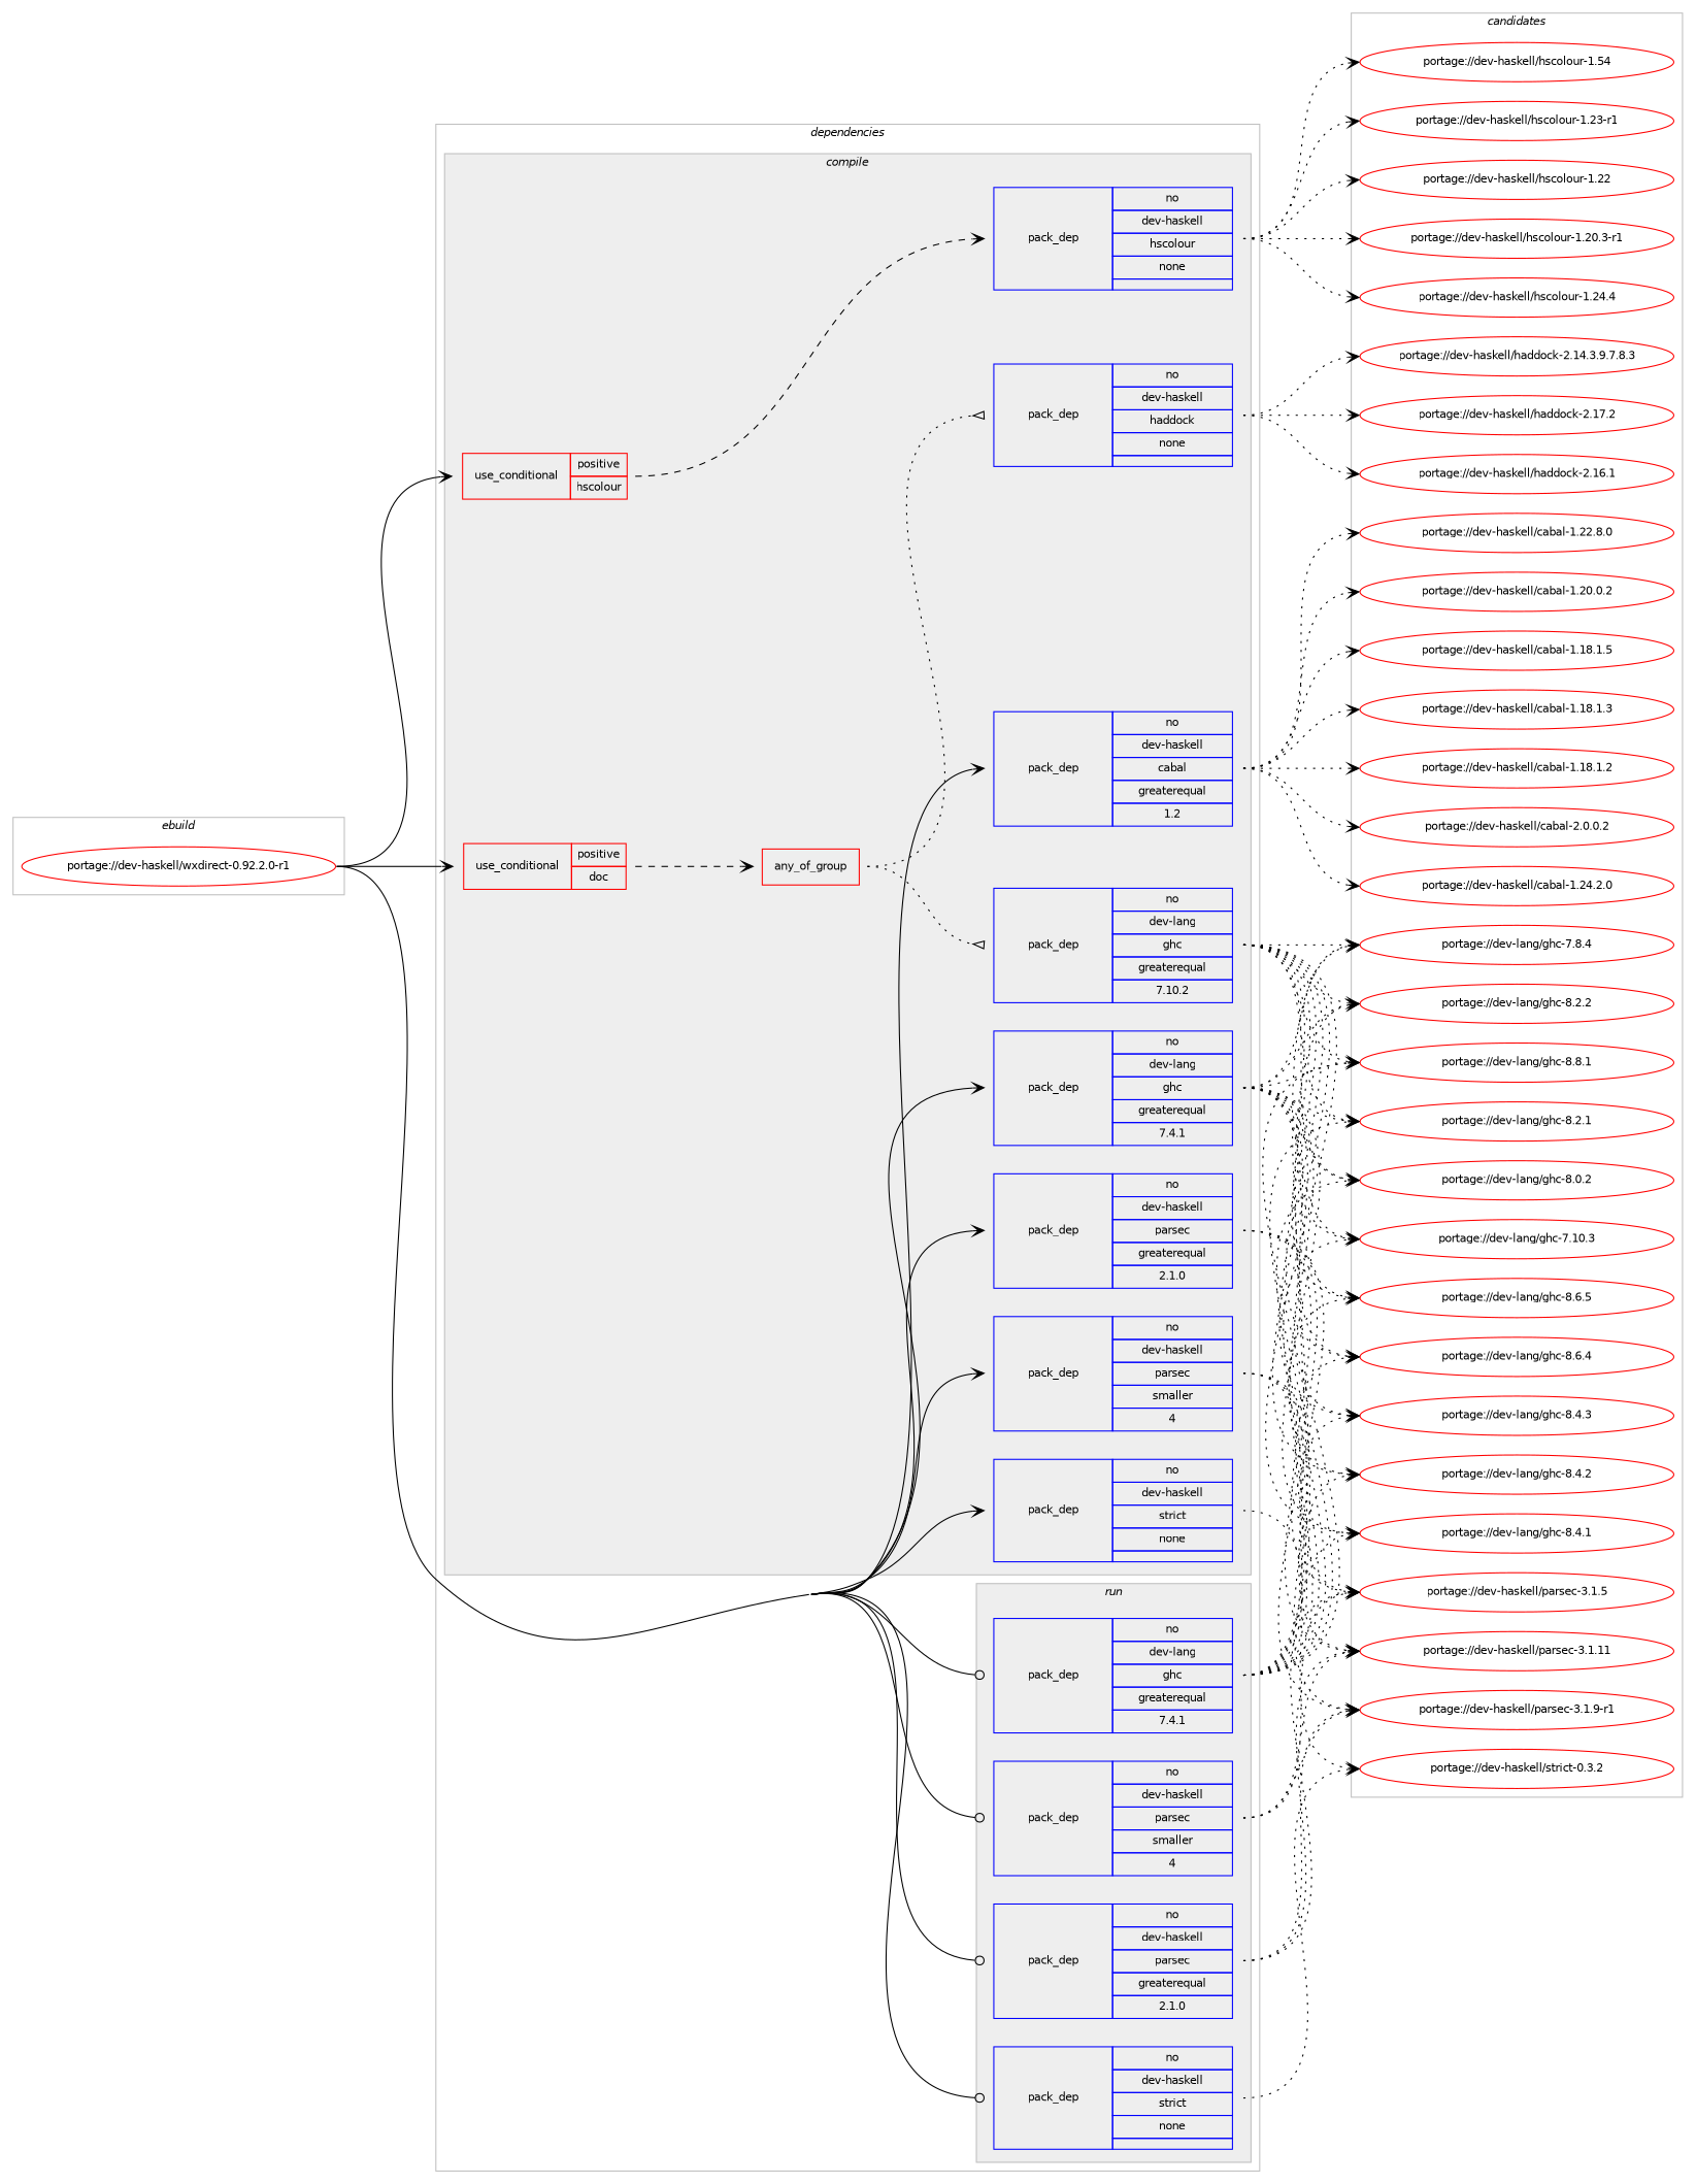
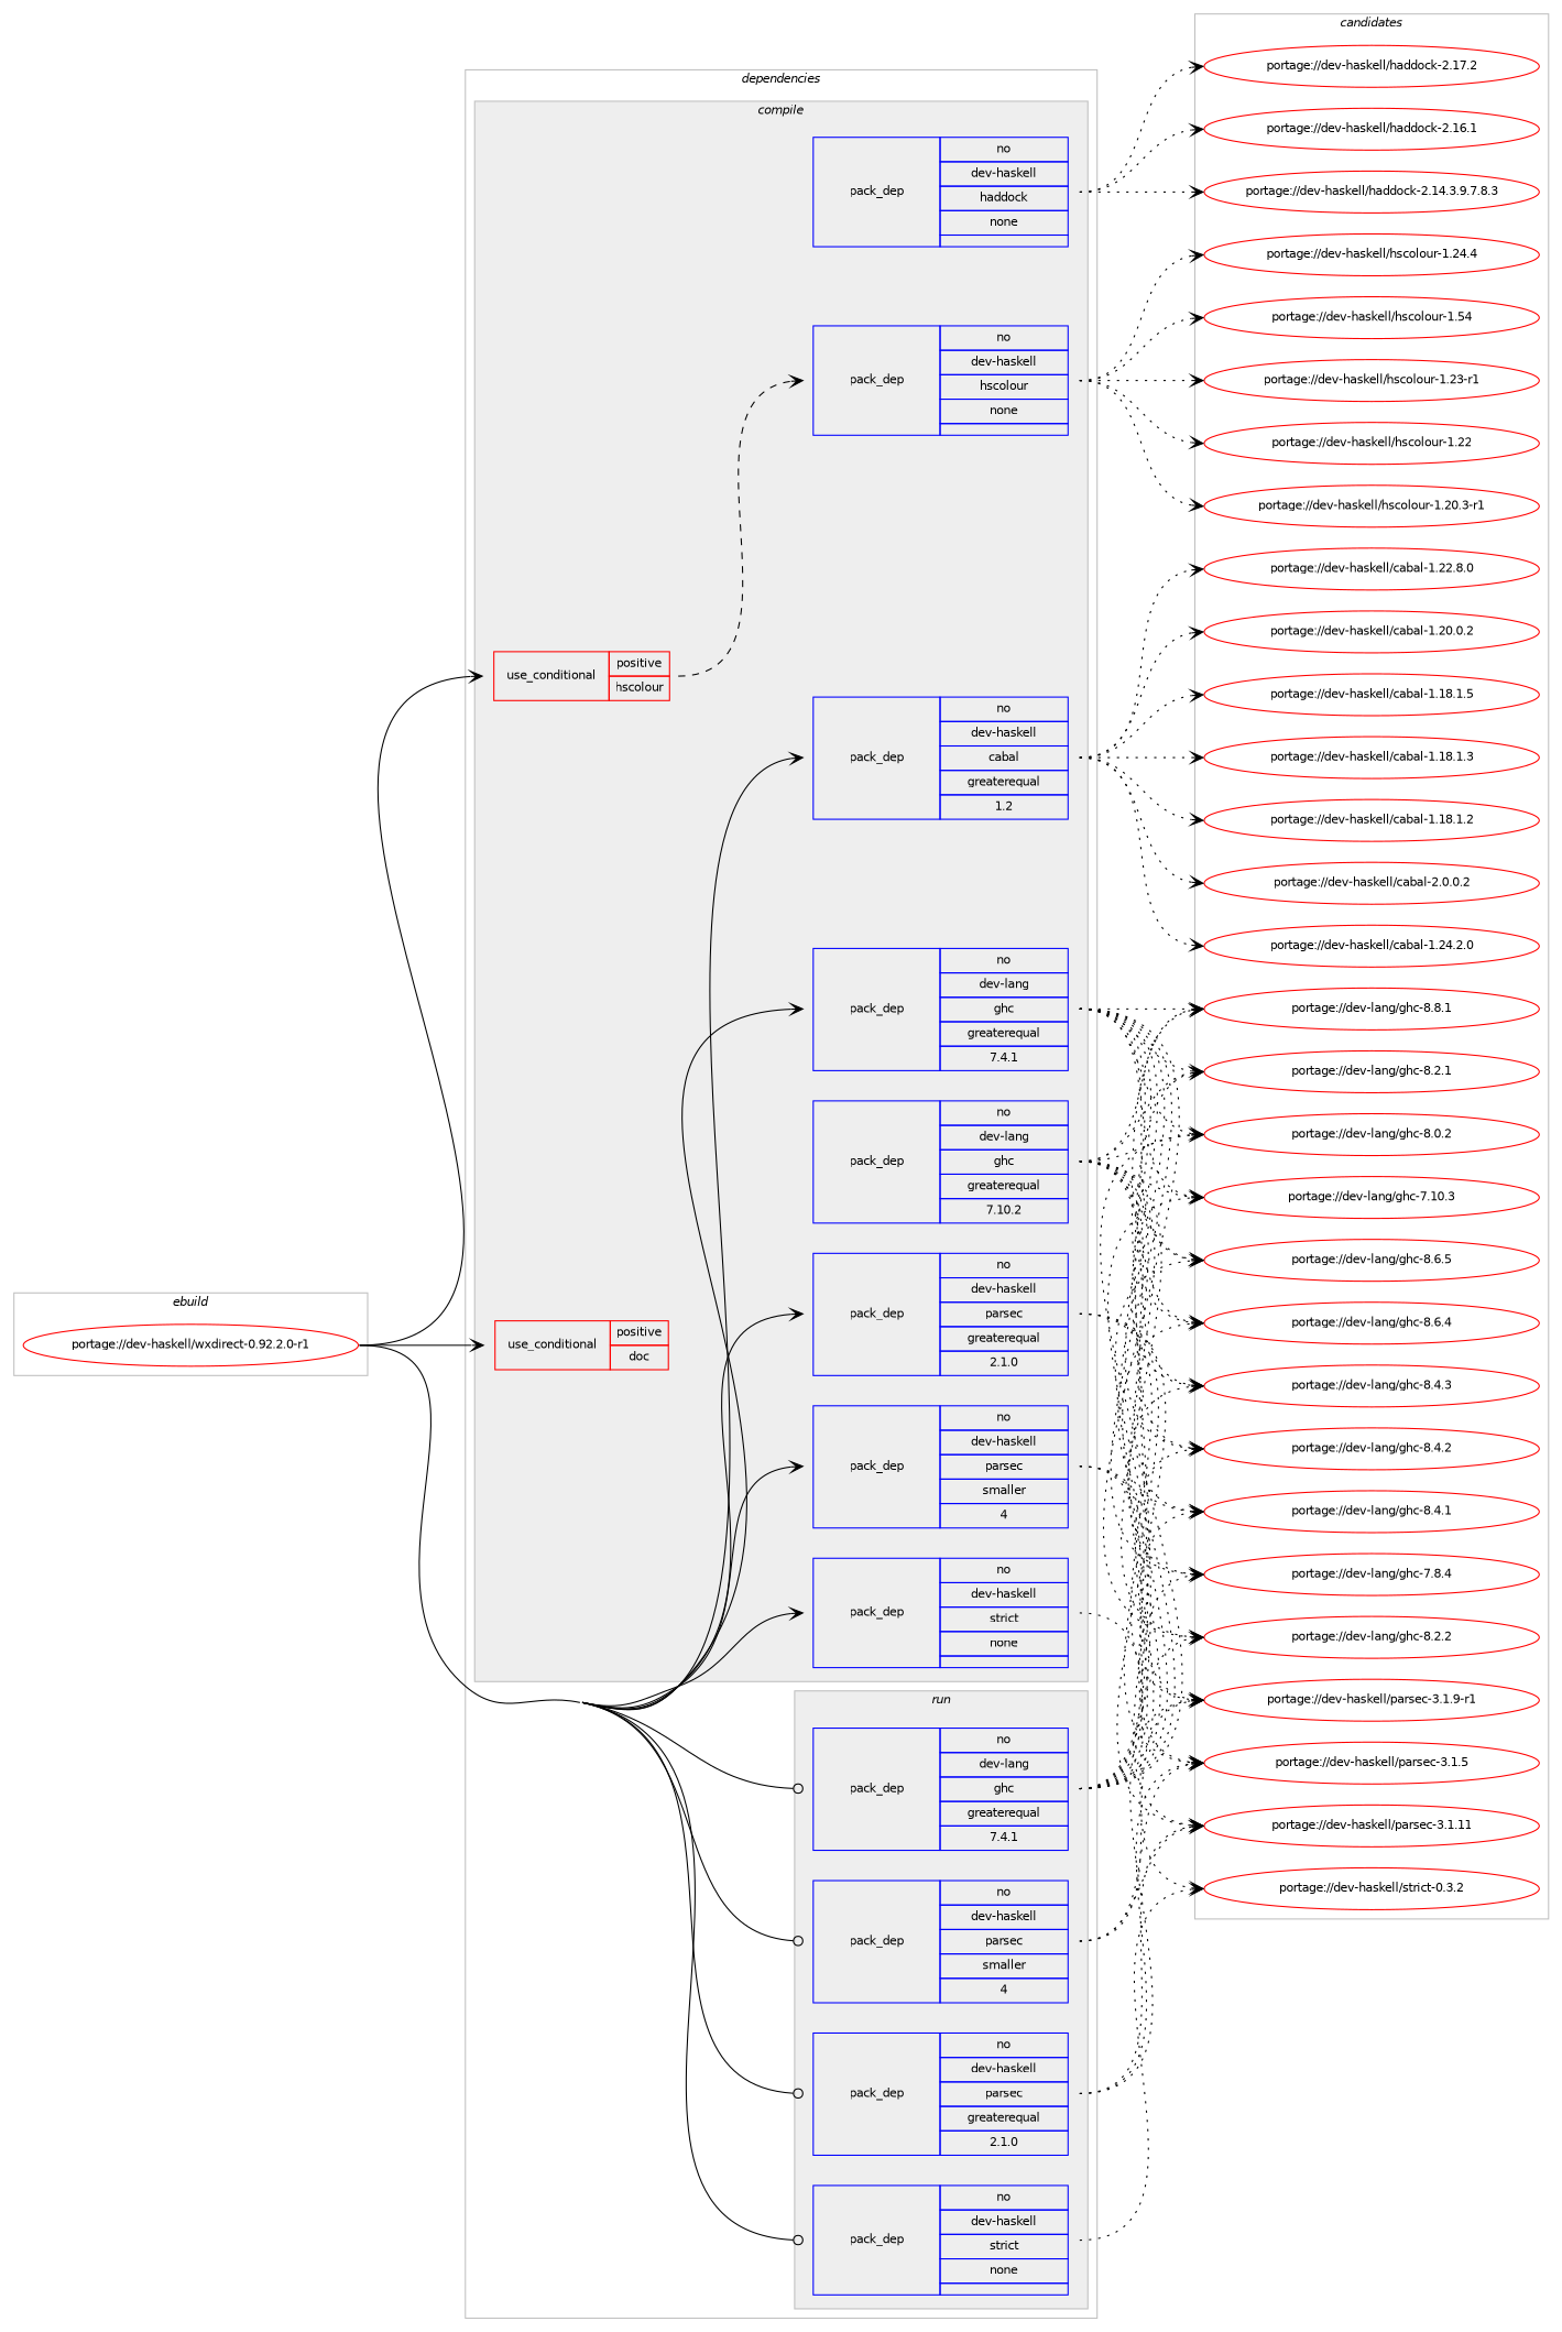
  digraph {
    compound=true
    concentrate=true
    fontname=Helvetica
    fontsize=10
    newrank=true
    rankdir=LR
    ranksep=1.5
    node [color=red fontname=Helvetica fontsize=10]
    edge [arrowhead=vee headport=w style=dotted tailport=e weight=100]
    n1 [label="portage://dev-haskell/wxdirect-0.92.2.0-r1" width=4]
    n2 [color=blue label=<<TABLE BORDER="0" CELLBORDER="1" CELLSPACING="0" CELLPADDING="4" WIDTH="220"><TR><TD ROWSPAN="6" CELLPADDING="30">pack_dep</TD></TR><TR><TD WIDTH="110">no</TD></TR><TR><TD>dev-haskell</TD></TR><TR><TD>haddock</TD></TR><TR><TD>none</TD></TR><TR><TD></TD></TR></TABLE>> shape=none]
    n3 [color=blue label=<<TABLE BORDER="0" CELLBORDER="1" CELLSPACING="0" CELLPADDING="4" WIDTH="220"><TR><TD ROWSPAN="6" CELLPADDING="30">pack_dep</TD></TR><TR><TD WIDTH="110">no</TD></TR><TR><TD>dev-lang</TD></TR><TR><TD>ghc</TD></TR><TR><TD>greaterequal</TD></TR><TR><TD>7.10.2</TD></TR></TABLE>> shape=none]
-   n4 [label=<<TABLE BORDER="0" CELLBORDER="1" CELLSPACING="0" CELLPADDING="4"><TR><TD CELLPADDING="10">any_of_group</TD></TR></TABLE>> shape=none]
    n5 [label=<<TABLE BORDER="0" CELLBORDER="1" CELLSPACING="0" CELLPADDING="4"><TR><TD ROWSPAN="3" CELLPADDING="10">use_conditional</TD></TR><TR><TD>positive</TD></TR><TR><TD>doc</TD></TR></TABLE>> shape=none]
    n6 [color=blue label=<<TABLE BORDER="0" CELLBORDER="1" CELLSPACING="0" CELLPADDING="4" WIDTH="220"><TR><TD ROWSPAN="6" CELLPADDING="30">pack_dep</TD></TR><TR><TD WIDTH="110">no</TD></TR><TR><TD>dev-haskell</TD></TR><TR><TD>hscolour</TD></TR><TR><TD>none</TD></TR><TR><TD></TD></TR></TABLE>> shape=none]
    n7 [label=<<TABLE BORDER="0" CELLBORDER="1" CELLSPACING="0" CELLPADDING="4"><TR><TD ROWSPAN="3" CELLPADDING="10">use_conditional</TD></TR><TR><TD>positive</TD></TR><TR><TD>hscolour</TD></TR></TABLE>> shape=none]
    n8 [color=blue label=<<TABLE BORDER="0" CELLBORDER="1" CELLSPACING="0" CELLPADDING="4" WIDTH="220"><TR><TD ROWSPAN="6" CELLPADDING="30">pack_dep</TD></TR><TR><TD WIDTH="110">no</TD></TR><TR><TD>dev-haskell</TD></TR><TR><TD>cabal</TD></TR><TR><TD>greaterequal</TD></TR><TR><TD>1.2</TD></TR></TABLE>> shape=none]
    n9 [color=blue label=<<TABLE BORDER="0" CELLBORDER="1" CELLSPACING="0" CELLPADDING="4" WIDTH="220"><TR><TD ROWSPAN="6" CELLPADDING="30">pack_dep</TD></TR><TR><TD WIDTH="110">no</TD></TR><TR><TD>dev-haskell</TD></TR><TR><TD>parsec</TD></TR><TR><TD>greaterequal</TD></TR><TR><TD>2.1.0</TD></TR></TABLE>> shape=none]
    n10 [color=blue label=<<TABLE BORDER="0" CELLBORDER="1" CELLSPACING="0" CELLPADDING="4" WIDTH="220"><TR><TD ROWSPAN="6" CELLPADDING="30">pack_dep</TD></TR><TR><TD WIDTH="110">no</TD></TR><TR><TD>dev-haskell</TD></TR><TR><TD>parsec</TD></TR><TR><TD>smaller</TD></TR><TR><TD>4</TD></TR></TABLE>> shape=none]
    n11 [color=blue label=<<TABLE BORDER="0" CELLBORDER="1" CELLSPACING="0" CELLPADDING="4" WIDTH="220"><TR><TD ROWSPAN="6" CELLPADDING="30">pack_dep</TD></TR><TR><TD WIDTH="110">no</TD></TR><TR><TD>dev-haskell</TD></TR><TR><TD>strict</TD></TR><TR><TD>none</TD></TR><TR><TD></TD></TR></TABLE>> shape=none]
    n12 [color=blue label=<<TABLE BORDER="0" CELLBORDER="1" CELLSPACING="0" CELLPADDING="4" WIDTH="220"><TR><TD ROWSPAN="6" CELLPADDING="30">pack_dep</TD></TR><TR><TD WIDTH="110">no</TD></TR><TR><TD>dev-lang</TD></TR><TR><TD>ghc</TD></TR><TR><TD>greaterequal</TD></TR><TR><TD>7.4.1</TD></TR></TABLE>> shape=none]
    n13 [color=blue label=<<TABLE BORDER="0" CELLBORDER="1" CELLSPACING="0" CELLPADDING="4" WIDTH="220"><TR><TD ROWSPAN="6" CELLPADDING="30">pack_dep</TD></TR><TR><TD WIDTH="110">no</TD></TR><TR><TD>dev-haskell</TD></TR><TR><TD>parsec</TD></TR><TR><TD>greaterequal</TD></TR><TR><TD>2.1.0</TD></TR></TABLE>> shape=none]
    n14 [color=blue label=<<TABLE BORDER="0" CELLBORDER="1" CELLSPACING="0" CELLPADDING="4" WIDTH="220"><TR><TD ROWSPAN="6" CELLPADDING="30">pack_dep</TD></TR><TR><TD WIDTH="110">no</TD></TR><TR><TD>dev-haskell</TD></TR><TR><TD>parsec</TD></TR><TR><TD>smaller</TD></TR><TR><TD>4</TD></TR></TABLE>> shape=none]
    n15 [color=blue label=<<TABLE BORDER="0" CELLBORDER="1" CELLSPACING="0" CELLPADDING="4" WIDTH="220"><TR><TD ROWSPAN="6" CELLPADDING="30">pack_dep</TD></TR><TR><TD WIDTH="110">no</TD></TR><TR><TD>dev-haskell</TD></TR><TR><TD>strict</TD></TR><TR><TD>none</TD></TR><TR><TD></TD></TR></TABLE>> shape=none]
    n16 [color=blue label=<<TABLE BORDER="0" CELLBORDER="1" CELLSPACING="0" CELLPADDING="4" WIDTH="220"><TR><TD ROWSPAN="6" CELLPADDING="30">pack_dep</TD></TR><TR><TD WIDTH="110">no</TD></TR><TR><TD>dev-lang</TD></TR><TR><TD>ghc</TD></TR><TR><TD>greaterequal</TD></TR><TR><TD>7.4.1</TD></TR></TABLE>> shape=none]
    n17 [label="portage://dev-lang/ghc-8.8.1" width=4]
    n18 [label="portage://dev-lang/ghc-8.6.5" width=4]
    n19 [label="portage://dev-lang/ghc-8.6.4" width=4]
    n20 [label="portage://dev-lang/ghc-8.4.3" width=4]
    n21 [label="portage://dev-lang/ghc-8.4.2" width=4]
    n22 [label="portage://dev-lang/ghc-8.4.1" width=4]
    n23 [label="portage://dev-lang/ghc-8.2.2" width=4]
    n24 [label="portage://dev-lang/ghc-8.2.1" width=4]
    n25 [label="portage://dev-lang/ghc-8.0.2" width=4]
    n26 [label="portage://dev-lang/ghc-7.8.4" width=4]
    n27 [label="portage://dev-lang/ghc-7.10.3" width=4]
    n28 [label="portage://dev-haskell/haddock-2.17.2" width=4]
    n29 [label="portage://dev-haskell/haddock-2.16.1" width=4]
    n30 [label="portage://dev-haskell/haddock-2.14.3.9.7.8.3" width=4]
    n31 [label="portage://dev-haskell/hscolour-1.24.4" width=4]
    n32 [label="portage://dev-haskell/hscolour-1.54" width=4]
    n33 [label="portage://dev-haskell/hscolour-1.23-r1" width=4]
    n34 [label="portage://dev-haskell/hscolour-1.22" width=4]
    n35 [label="portage://dev-haskell/hscolour-1.20.3-r1" width=4]
    n36 [label="portage://dev-haskell/cabal-2.0.0.2" width=4]
    n37 [label="portage://dev-haskell/cabal-1.24.2.0" width=4]
    n38 [label="portage://dev-haskell/cabal-1.22.8.0" width=4]
    n39 [label="portage://dev-haskell/cabal-1.20.0.2" width=4]
    n40 [label="portage://dev-haskell/cabal-1.18.1.5" width=4]
    n41 [label="portage://dev-haskell/cabal-1.18.1.3" width=4]
    n42 [label="portage://dev-haskell/cabal-1.18.1.2" width=4]
    n43 [label="portage://dev-haskell/parsec-3.1.9-r1" width=4]
    n44 [label="portage://dev-haskell/parsec-3.1.5" width=4]
    n45 [label="portage://dev-haskell/parsec-3.1.11" width=4]
    n46 [label="portage://dev-haskell/strict-0.3.2" width=4]
    subgraph cluster_1 {
      color=gray
      label=<<i>ebuild</i>>
      n1
    }
    subgraph cluster_2 {
      color=gray
      label=<<i>dependencies</i>>
      subgraph cluster_3 {
        color=gray
        fillcolor="#eeeeee"
        label=<<i>compile</i>>
        style=filled
        subgraph sub_4 {
          color=gray
          fillcolor="#eeeeee"
          label=<<i>compile</i>>
          style=filled
          n5
          subgraph sub_5 {
            color=gray
            fillcolor="#eeeeee"
            label=<<i>compile</i>>
            style=filled
-           n4
            subgraph sub_6 {
              color=gray
              fillcolor="#eeeeee"
              label=<<i>compile</i>>
              style=filled
              n2
            }
            subgraph sub_7 {
              color=gray
              fillcolor="#eeeeee"
              label=<<i>compile</i>>
              style=filled
              n3
            }
          }
        }
        subgraph sub_8 {
          color=gray
          fillcolor="#eeeeee"
          label=<<i>compile</i>>
          style=filled
          n7
          subgraph sub_9 {
            color=gray
            fillcolor="#eeeeee"
            label=<<i>compile</i>>
            style=filled
            n6
          }
        }
        subgraph sub_10 {
          color=gray
          fillcolor="#eeeeee"
          label=<<i>compile</i>>
          style=filled
          n8
        }
        subgraph sub_11 {
          color=gray
          fillcolor="#eeeeee"
          label=<<i>compile</i>>
          style=filled
          n9
        }
        subgraph sub_12 {
          color=gray
          fillcolor="#eeeeee"
          label=<<i>compile</i>>
          style=filled
          n10
        }
        subgraph sub_13 {
          color=gray
          fillcolor="#eeeeee"
          label=<<i>compile</i>>
          style=filled
          n11
        }
        subgraph sub_14 {
          color=gray
          fillcolor="#eeeeee"
          label=<<i>compile</i>>
          style=filled
          n12
        }
      }
      subgraph cluster_15 {
        color=gray
        fillcolor="#eeeeee"
        label=<<i>compile and run</i>>
        style=filled
      }
      subgraph cluster_16 {
        color=gray
        fillcolor="#eeeeee"
        label=<<i>run</i>>
        style=filled
        subgraph sub_17 {
          color=gray
          fillcolor="#eeeeee"
          label=<<i>run</i>>
          style=filled
          n13
        }
        subgraph sub_18 {
          color=gray
          fillcolor="#eeeeee"
          label=<<i>run</i>>
          style=filled
          n14
        }
        subgraph sub_19 {
          color=gray
          fillcolor="#eeeeee"
          label=<<i>run</i>>
          style=filled
          n15
        }
        subgraph sub_20 {
          color=gray
          fillcolor="#eeeeee"
          label=<<i>run</i>>
          style=filled
          n16
        }
      }
    }
    subgraph cluster_21 {
      color=gray
      label=<<i>candidates</i>>
      rank=same
      subgraph sub_22 {
        color=black
        label=<<i>candidates</i>>
        nodesep=1
        rank=same
        n17
        n18
        n19
        n20
        n21
        n22
        n23
        n24
        n25
        n26
        n27
      }
      subgraph sub_23 {
        color=black
        label=<<i>candidates</i>>
        nodesep=1
        rank=same
        n28
        n29
        n30
      }
      subgraph sub_24 {
        color=black
        label=<<i>candidates</i>>
        nodesep=1
        rank=same
        n31
        n32
        n33
        n34
        n35
      }
      subgraph sub_25 {
        color=black
        label=<<i>candidates</i>>
        nodesep=1
        rank=same
        n36
        n37
        n38
        n39
        n40
        n41
        n42
      }
      subgraph sub_26 {
        color=black
        label=<<i>candidates</i>>
        nodesep=1
        rank=same
        n43
        n44
        n45
      }
      subgraph sub_27 {
        color=black
        label=<<i>candidates</i>>
        nodesep=1
        rank=same
        n43
        n44
        n45
      }
      subgraph sub_28 {
        color=black
        label=<<i>candidates</i>>
        nodesep=1
        rank=same
        n46
      }
      subgraph sub_29 {
        color=black
        label=<<i>candidates</i>>
        nodesep=1
        rank=same
        n17
        n18
        n19
        n20
        n21
        n22
        n23
        n24
        n25
        n26
        n27
      }
      subgraph sub_30 {
        color=black
        label=<<i>candidates</i>>
        nodesep=1
        rank=same
        n43
        n44
        n45
      }
      subgraph sub_31 {
        color=black
        label=<<i>candidates</i>>
        nodesep=1
        rank=same
        n43
        n44
        n45
      }
      subgraph sub_32 {
        color=black
        label=<<i>candidates</i>>
        nodesep=1
        rank=same
        n46
      }
      subgraph sub_33 {
        color=black
        label=<<i>candidates</i>>
        nodesep=1
        rank=same
        n17
        n18
        n19
        n20
        n21
        n22
        n23
        n24
        n25
        n26
        n27
      }
    }
    n1 -> n5 [style=solid weight=20]
    n1 -> n7 [style=solid weight=20]
    n1 -> n8 [style=solid weight=20]
    n1 -> n9 [style=solid weight=20]
    n1 -> n10 [style=solid weight=20]
    n1 -> n11 [style=solid weight=20]
    n1 -> n12 [style=solid weight=20]
    n1 -> n13 [arrowhead=odot style=solid weight=20]
    n1 -> n14 [arrowhead=odot style=solid weight=20]
    n1 -> n15 [arrowhead=odot style=solid weight=20]
    n1 -> n16 [arrowhead=odot style=solid weight=20]
    n2 -> n28
    n2 -> n29
    n2 -> n30
    n3 -> n17
    n3 -> n18
    n3 -> n19
    n3 -> n20
    n3 -> n21
    n3 -> n22
    n3 -> n23
    n3 -> n24
    n3 -> n25
    n3 -> n26
    n3 -> n27
-   n4 -> n2 [arrowhead=oinv weight=20]
-   n4 -> n3 [arrowhead=oinv weight=20]
-   n5 -> n4 [style=dashed weight=20]
    n6 -> n31
    n6 -> n32
    n6 -> n33
    n6 -> n34
    n6 -> n35
    n7 -> n6 [style=dashed weight=20]
    n8 -> n36
    n8 -> n37
    n8 -> n38
    n8 -> n39
    n8 -> n40
    n8 -> n41
    n8 -> n42
    n9 -> n43
    n9 -> n44
    n9 -> n45
    n10 -> n43
    n10 -> n44
    n10 -> n45
    n11 -> n46
    n12 -> n17
    n12 -> n18
    n12 -> n19
    n12 -> n20
    n12 -> n21
    n12 -> n22
    n12 -> n23
    n12 -> n24
    n12 -> n25
    n12 -> n26
    n12 -> n27
    n13 -> n43
    n13 -> n44
    n13 -> n45
    n14 -> n43
    n14 -> n44
    n14 -> n45
    n15 -> n46
    n16 -> n17
    n16 -> n18
    n16 -> n19
    n16 -> n20
    n16 -> n21
    n16 -> n22
    n16 -> n23
    n16 -> n24
    n16 -> n25
    n16 -> n26
    n16 -> n27
  }
